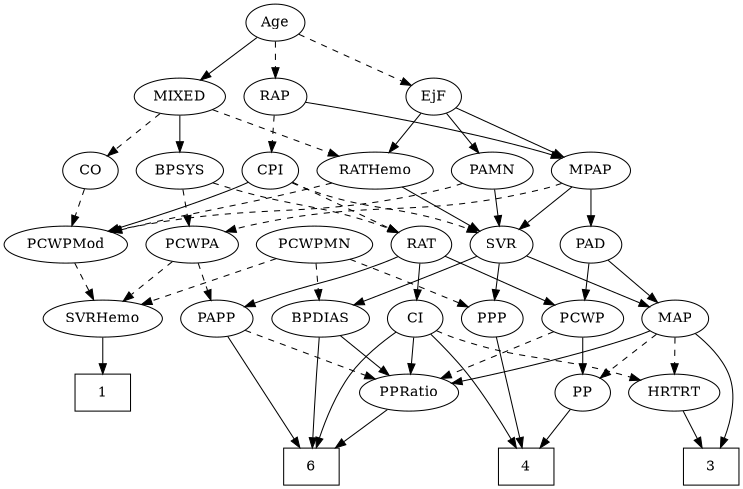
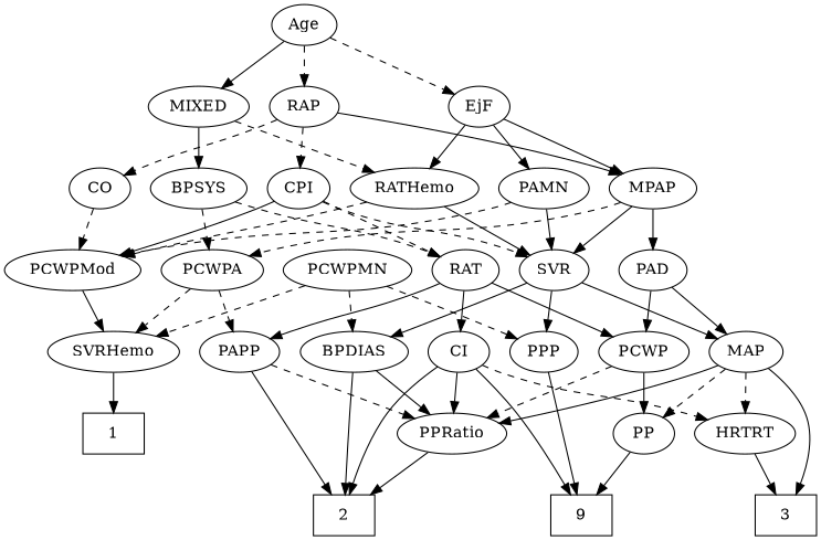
  strict digraph {
    edge [style=solid]
    1 [height=0.5 shape=box width=0.75]
-   2 [height=0.5 shape=box width=0.75 label=6]
+   2 [height=0.5 shape=box width=0.75]
    3 [height=0.5 shape=box width=0.75]
-   4 [height=0.5 shape=box width=0.75]
+   4 [height=0.5 shape=box width=0.75 label=9]
    Age [height=0.5 width=0.75]
    EjF [height=0.5 width=0.75]
    RAP [height=0.5 width=0.77632]
    MIXED [height=0.5 width=1.1193]
    MPAP [height=0.5 width=0.97491]
    PAMN [height=0.5 width=1.011]
    RATHemo [height=0.5 width=1.3721]
    CPI [height=0.5 width=0.75]
    BPSYS [height=0.5 width=1.0471]
    CO [height=0.5 width=0.75]
    PAD [height=0.5 width=0.79437]
    SVR [height=0.5 width=0.77632]
    PCWPA [height=0.5 width=1.1555]
    PCWPMod [height=0.5 width=1.4443]
    RAT [height=0.5 width=0.75827]
    MAP [height=0.5 width=0.84854]
    PCWP [height=0.5 width=0.97491]
    BPDIAS [height=0.5 width=1.1735]
    PPP [height=0.5 width=0.75]
    PAPP [height=0.5 width=0.88464]
    SVRHemo [height=0.5 width=1.3902]
    CI [height=0.5 width=0.75]
    PCWPMN [height=0.5 width=1.3902]
    PPRatio [height=0.5 width=1.1013]
    PP [height=0.5 width=0.75]
    HRTRT [height=0.5 width=1.1013]
    Age -> EjF [style=dashed]
    Age -> RAP [style=dashed]
    Age -> MIXED
    EjF -> MPAP
    EjF -> PAMN
    EjF -> RATHemo
    RAP -> MPAP
    RAP -> CPI [style=dashed]
    MIXED -> RATHemo [style=dashed]
    MIXED -> BPSYS
-   MIXED -> CO [style=dashed]
+   RAP -> CO [style=dashed]
    MPAP -> PAD
    MPAP -> SVR
    MPAP -> PCWPA [style=dashed]
    PAMN -> SVR
    PAMN -> PCWPMod [style=dashed]
    RATHemo -> SVR
    RATHemo -> PCWPMod [style=dashed]
    CPI -> SVR [style=dashed]
    CPI -> PCWPMod
    CPI -> RAT [style=dashed]
    BPSYS -> PCWPA [style=dashed]
    BPSYS -> RAT [style=dashed]
    CO -> PCWPMod [style=dashed]
    PAD -> MAP
    PAD -> PCWP
    SVR -> MAP
    SVR -> BPDIAS
    SVR -> PPP
    PCWPA -> PAPP [style=dashed]
    PCWPA -> SVRHemo [style=dashed]
-   PCWPMod -> SVRHemo [style=dashed]
+   PCWPMod -> SVRHemo
    RAT -> PCWP
    RAT -> PAPP
    RAT -> CI
    MAP -> 3
    MAP -> PPRatio
    MAP -> PP [style=dashed]
    MAP -> HRTRT [style=dashed]
    PCWP -> PPRatio [style=dashed]
    PCWP -> PP
    BPDIAS -> 2
    BPDIAS -> PPRatio
    PPP -> 4
    PAPP -> 2
    PAPP -> PPRatio [style=dashed]
    SVRHemo -> 1
    CI -> 2
    CI -> 4
    CI -> PPRatio
    CI -> HRTRT [style=dashed]
    PCWPMN -> BPDIAS [style=dashed]
    PCWPMN -> PPP [style=dashed]
    PCWPMN -> SVRHemo [style=dashed]
    PPRatio -> 2
    PP -> 4
    HRTRT -> 3
  }
